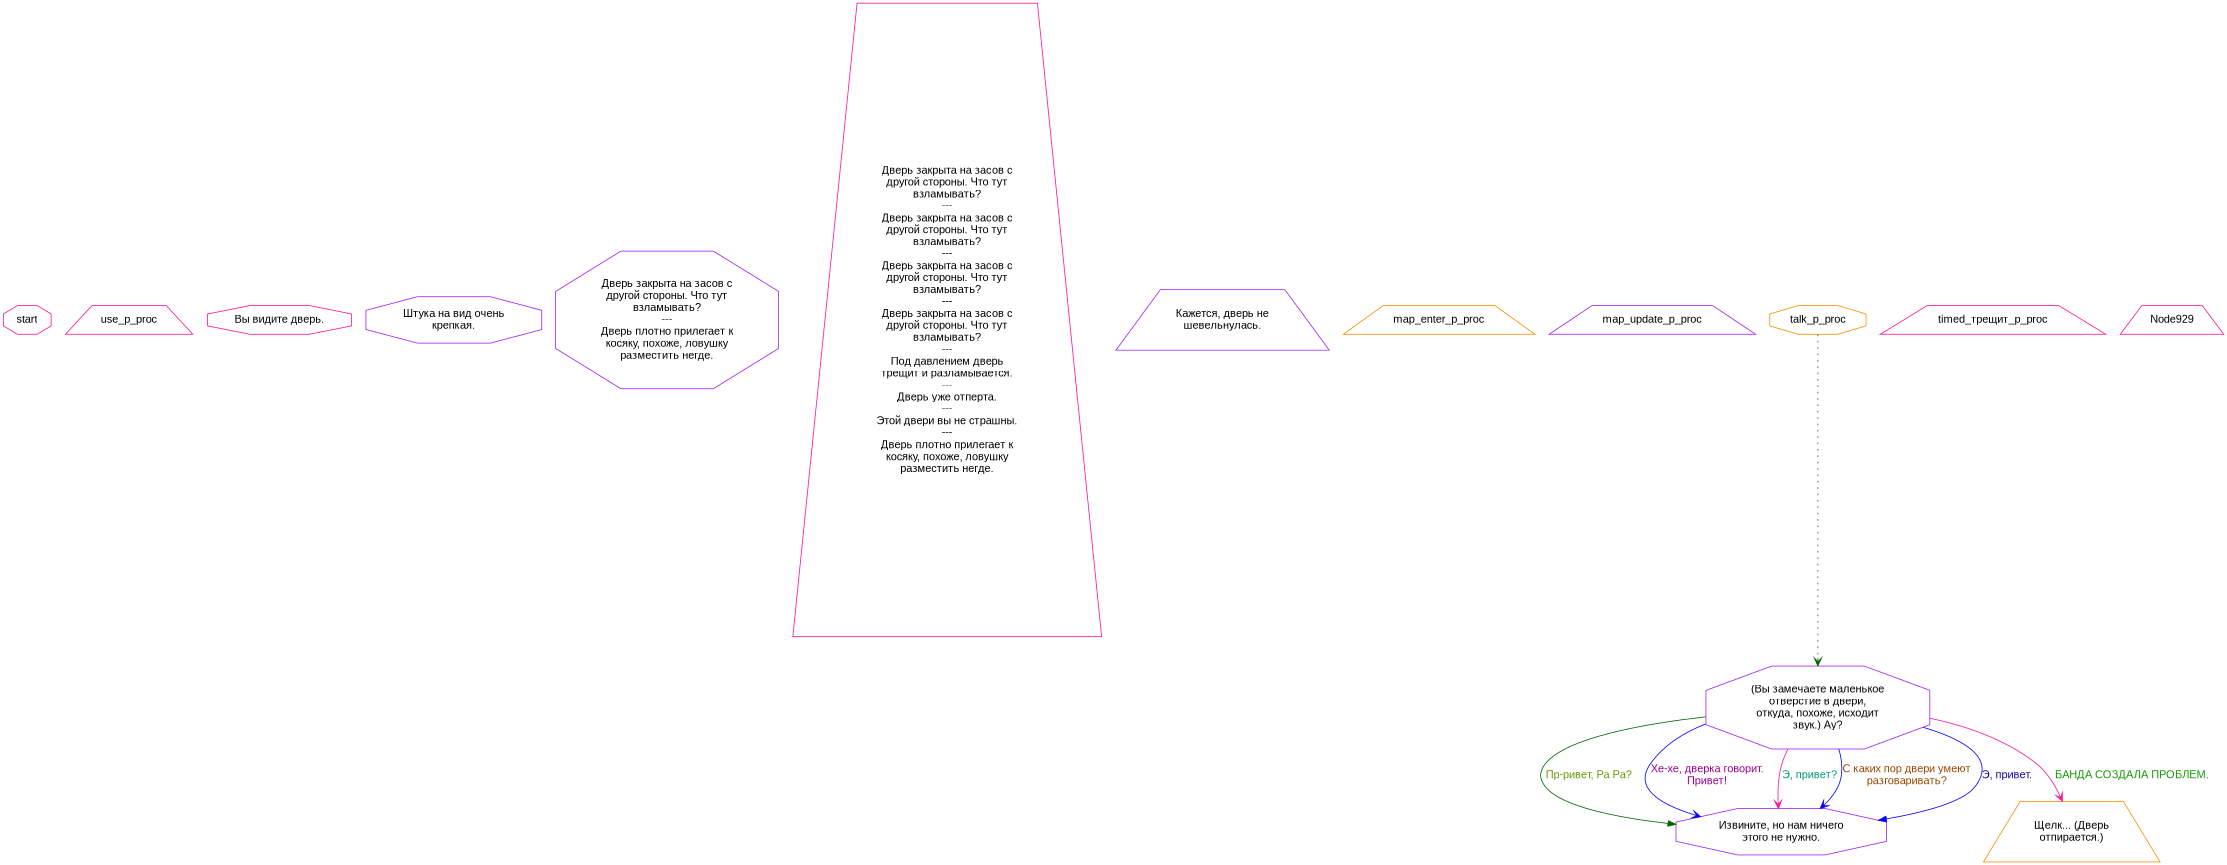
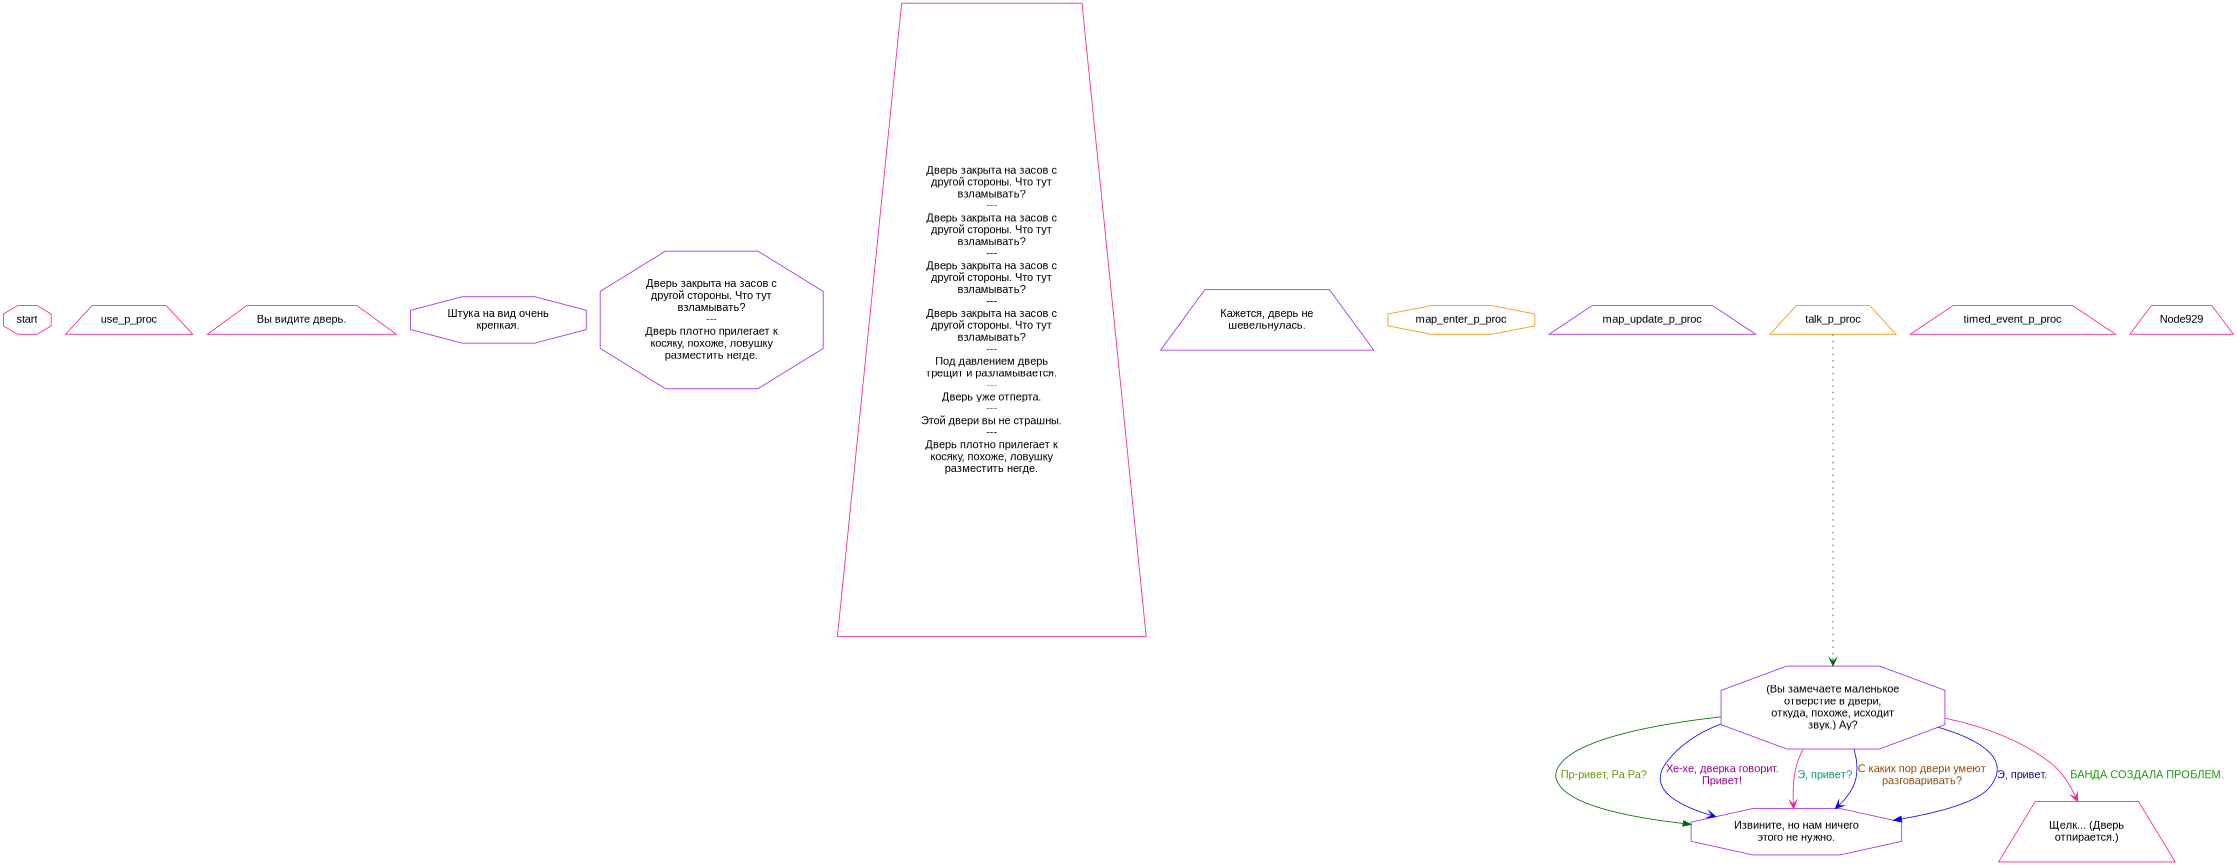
  digraph {
    fontname="Liberation Sans"
    node [color=deeppink fillcolor="#FFFFFF" fontname="Liberation Sans" shape=octagon style=filled]
    edge [arrowhead=vee color=blue fontname="Liberation Sans"]
    start
    use_p_proc [shape=trapezium]
-   n3 [label="Вы видите дверь."]
+   n3 [label="Вы видите дверь." shape=trapezium]
    n4 [color=purple label="Штука на вид очень\nкрепкая."]
    n5 [color=purple label="Дверь закрыта на засов с\nдругой стороны. Что тут\nвзламывать?\n---\nДверь плотно прилегает к\nкосяку, похоже, ловушку\nразместить негде."]
    n6 [label="Дверь закрыта на засов с\nдругой стороны. Что тут\nвзламывать?\n---\nДверь закрыта на засов с\nдругой стороны. Что тут\nвзламывать?\n---\nДверь закрыта на засов с\nдругой стороны. Что тут\nвзламывать?\n---\nДверь закрыта на засов с\nдругой стороны. Что тут\nвзламывать?\n---\nПод давлением дверь\nтрещит и разламывается.\n---\nДверь уже отперта.\n---\nЭтой двери вы не страшны.\n---\nДверь плотно прилегает к\nкосяку, похоже, ловушку\nразместить негде." shape=trapezium]
    n7 [color=purple label="Кажется, дверь не\nшевельнулась." shape=trapezium]
-   map_enter_p_proc [color=darkorange shape=trapezium]
+   map_enter_p_proc [color=darkorange]
    map_update_p_proc [color=purple shape=trapezium]
-   talk_p_proc [color=darkorange]
+   talk_p_proc [color=darkorange shape=trapezium]
    n11 [color=purple label="(Вы замечаете маленькое\nотверстие в двери,\nоткуда, похоже, исходит\nзвук.) Ау?"]
    n12 [color=purple label="Извините, но нам ничего\nэтого не нужно."]
-   n13 [color=darkorange label="Щелк... (Дверь\nотпирается.)" shape=trapezium]
-   timed_event_p_proc [shape=trapezium label="timed_трещит_p_proc"]
+   n13 [label="Щелк... (Дверь\nотпирается.)" shape=trapezium]
+   timed_event_p_proc [shape=trapezium]
    n15 [label=Node929 shape=trapezium]
    talk_p_proc -> n11 [color=darkgreen style=dotted]
    n11 -> n12 [arrowhead=normal color=darkgreen fontcolor="#659900" label="Пр-ривет, Ра Ра?"]
    n11 -> n12 [fontcolor="#990092" label="Хе-хе, дверка говорит.\nПривет!"]
    n11 -> n12 [color=deeppink fontcolor="#009974" label="Э, привет?"]
    n11 -> n12 [fontcolor="#994700" label="С каких пор двери умеют\nразговаривать?"]
    n11 -> n12 [arrowhead=normal fontcolor="#1A0099" label="Э, привет."]
    n11 -> n13 [color=deeppink fontcolor="#129900" label="БАНДА СОЗДАЛА ПРОБЛЕМ."]
  }
